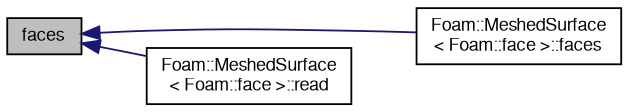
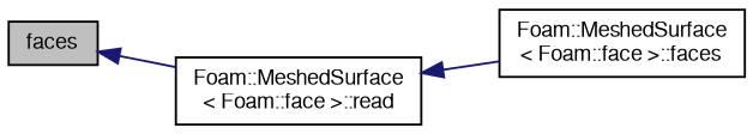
  digraph {
    rankdir=LR
    node [color=black fontname=FreeSans fontsize=10 shape=record]
    edge [color=midnightblue dir=back fontname=FreeSans fontsize=10 labelfontname=FreeSans labelfontsize=10 style=solid]
    n1 [fillcolor=grey75 fontcolor=black height=0.2 label=faces style=filled width=0.4]
    n2 [height=0.2 label="Foam::MeshedSurface\l\< Foam::face \>::faces" width=0.4]
    n3 [height=0.2 label="Foam::MeshedSurface\l\< Foam::face \>::read" width=0.4]
-   n1 -> n2
+   n3 -> n2
    n1 -> n3
  }
